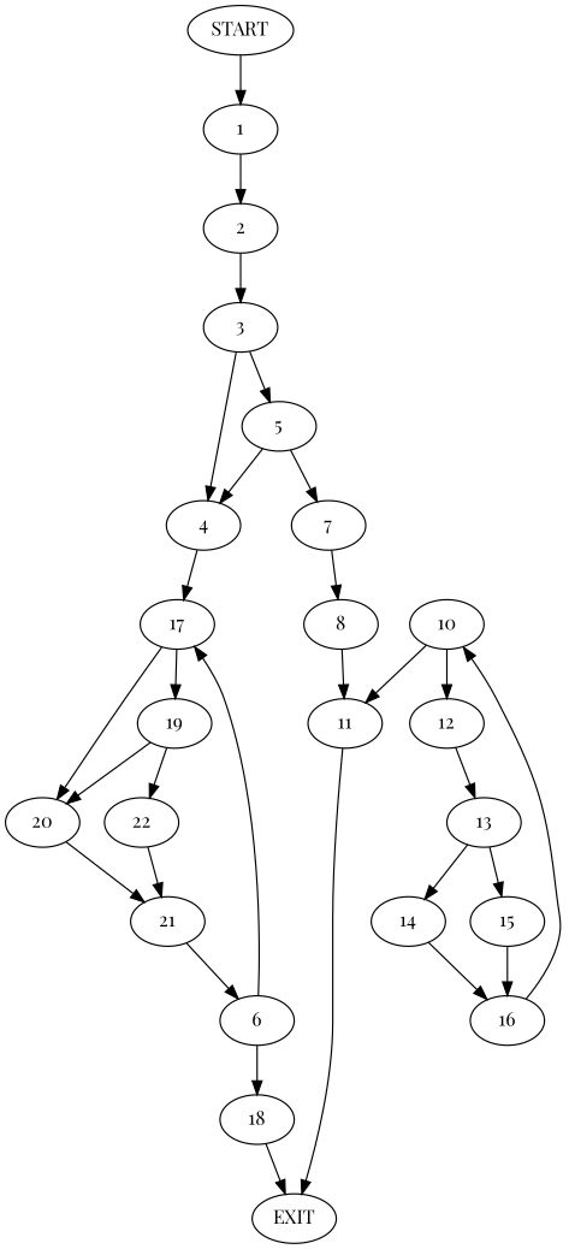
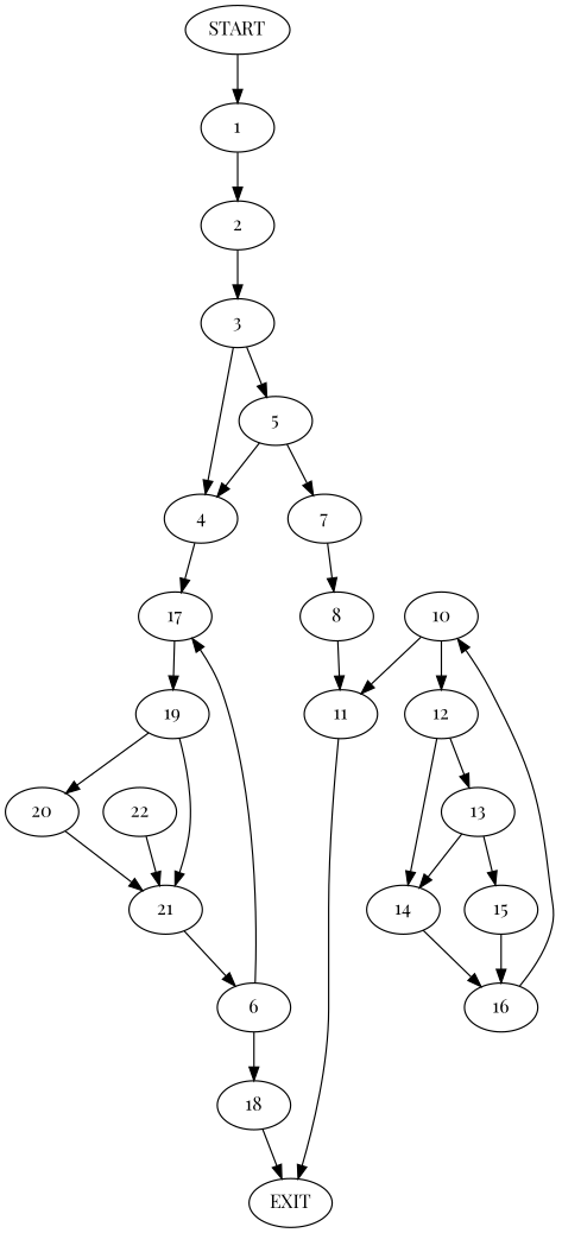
  digraph {
    fontname="Playfair Display"
    node [fontname="Playfair Display"]
    edge [fontname="Playfair Display"]
    n1 [label=START]
    1
    2
    n4 [label=EXIT]
    3
    4
    5
    17
    7
    6
    18
    8
    19
    20
    11
    10
    12
    13
    14
    15
    16
    22
    21
    n1 -> 1
    1 -> 2
    2 -> 3
    3 -> 4
    3 -> 5
    4 -> 17
    5 -> 4
    5 -> 7
    17 -> 19
-   17 -> 20
    7 -> 8
    6 -> 17
    6 -> 18
    18 -> n4
    8 -> 11
    19 -> 20
-   19 -> 22
+   19 -> 21
    20 -> 21
    11 -> n4
    10 -> 11
    10 -> 12
    12 -> 13
+   12 -> 14
    13 -> 14
    13 -> 15
    14 -> 16
    15 -> 16
    16 -> 10
    22 -> 21
    21 -> 6
  }
